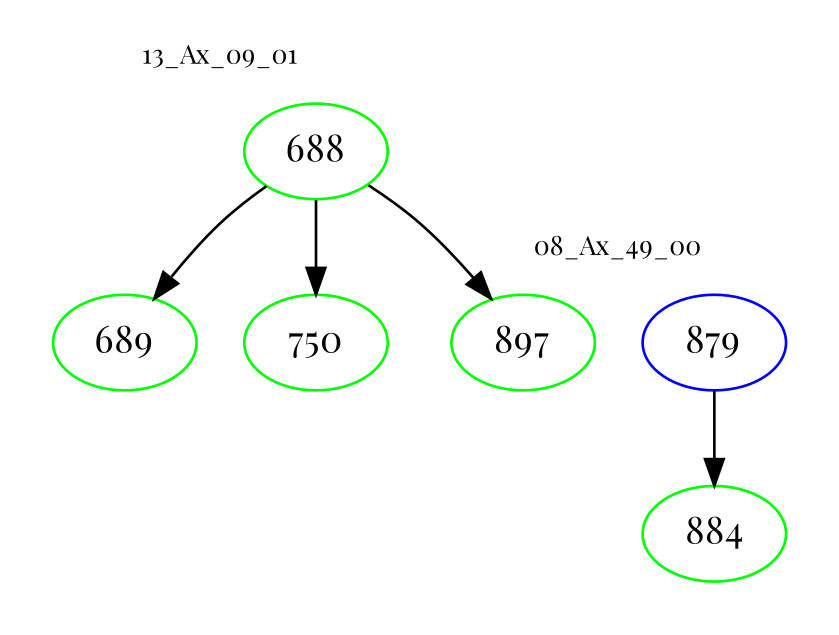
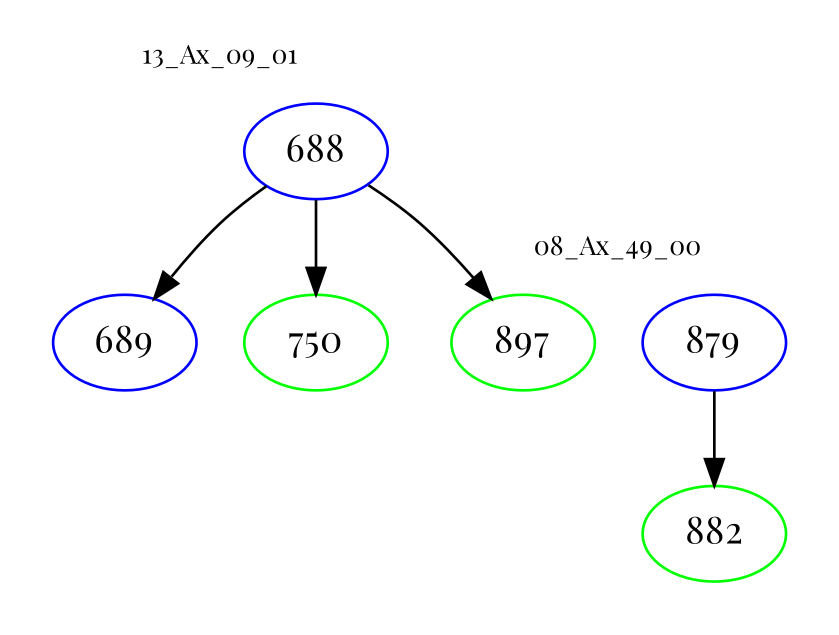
  digraph {
    fontname="Playfair Display"
    node [color=green fontname="Playfair Display"]
    edge [color=black fontname="Playfair Display"]
-   n1 [label=688]
-   n2 [label=689]
+   n1 [color=blue label=688]
+   n2 [color=blue label=689]
    n3 [label=750]
    n4 [color=blue label=879]
    n5 [label=897]
-   n6 [label=884]
+   n6 [label=882]
    subgraph cluster_1 {
      color=white
      fontsize=10
      label="13_Ax_09_01"
      n1
      n2
      n3
    }
    subgraph cluster_2 {
      color=white
      fontsize=10
      label="08_Ax_49_00"
      n4
      n5
      n6
    }
    n1 -> n2
    n1 -> n3
    n1 -> n5
    n4 -> n6
  }
